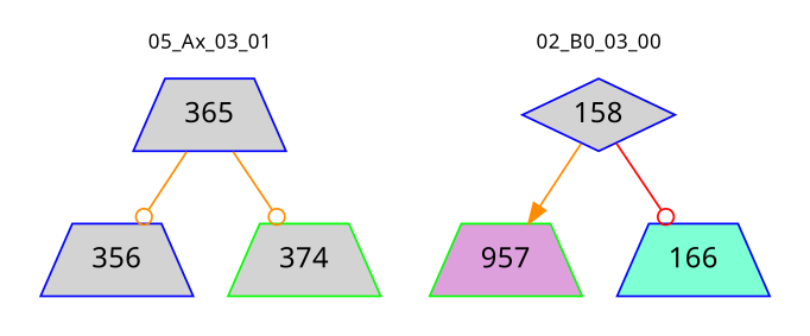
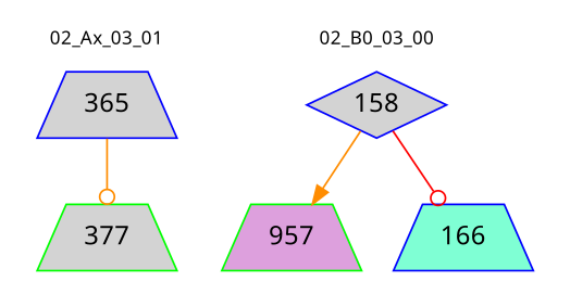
  digraph {
    fontname="Noto Sans"
    node [color=blue fillcolor=lightgrey fontname="Noto Sans" shape=trapezium style=filled]
    edge [arrowhead=odot color=darkorange fontname="Noto Sans"]
    n1 [label=365]
-   n2 [label=356]
-   n3 [color=green label=374]
+   n3 [color=green label=377]
    n4 [label=158 shape=diamond]
    n5 [color=green fillcolor=plum label=957]
    n6 [fillcolor=aquamarine label=166]
    subgraph cluster_1 {
      color=white
      fontsize=10
-     label="05_Ax_03_01"
+     label="02_Ax_03_01"
      n1
-     n2
      n3
    }
    subgraph cluster_2 {
      color=white
      fontsize=10
      label="02_B0_03_00"
      n4
      n5
      n6
    }
-   n1 -> n2
    n1 -> n3
    n4 -> n5 [arrowhead=normal]
    n4 -> n6 [color=red]
  }
